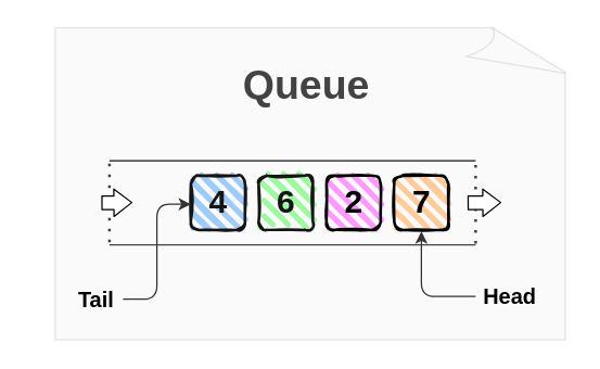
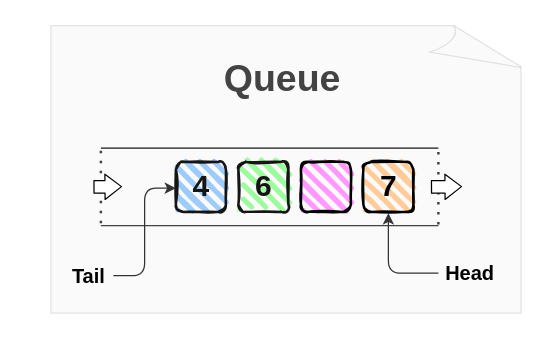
  <mxCell id="0" />
  <mxCell id="1" parent="0" />
  <mxCell id="2" value="" style="endArrow=none;html=1;fontColor=#000099;" parent="1" edge="1"><mxGeometry width="50" height="50" relative="1" as="geometry"><mxPoint x="80" y="118" as="sourcePoint" /><mxPoint x="350" y="118" as="targetPoint" /></mxGeometry></mxCell>
  <mxCell id="3" value="" style="endArrow=none;html=1;strokeColor=#333333;" parent="1" edge="1"><mxGeometry width="50" height="50" relative="1" as="geometry"><mxPoint x="80" y="180" as="sourcePoint" /><mxPoint x="350" y="180" as="targetPoint" /></mxGeometry></mxCell>
  <mxCell id="4" value="" style="endArrow=none;dashed=1;html=1;dashPattern=1 3;strokeWidth=2;strokeColor=#333333;" parent="1" edge="1"><mxGeometry width="50" height="50" relative="1" as="geometry"><mxPoint x="80" y="178" as="sourcePoint" /><mxPoint x="80" y="118" as="targetPoint" /></mxGeometry></mxCell>
  <mxCell id="5" value="" style="endArrow=none;dashed=1;html=1;dashPattern=1 3;strokeWidth=2;strokeColor=#333333;" parent="1" edge="1"><mxGeometry width="50" height="50" relative="1" as="geometry"><mxPoint x="350" y="179" as="sourcePoint" /><mxPoint x="350" y="119" as="targetPoint" /></mxGeometry></mxCell>
  <mxCell id="6" value="Queue &lt;br style=&quot;font-size: 30px&quot;&gt;" style="text;strokeColor=none;fillColor=none;html=1;fontSize=30;fontStyle=1;verticalAlign=middle;align=center;rounded=1;fontColor=#333333;" parent="1" vertex="1"><mxGeometry x="120" y="42" width="210" height="40" as="geometry" /></mxCell>
  <mxCell id="7" value="" style="group" parent="1" vertex="1" connectable="0"><mxGeometry x="140" y="129" width="40" height="40" as="geometry" /></mxCell>
  <mxCell id="8" value="" style="rounded=1;whiteSpace=wrap;html=1;strokeWidth=2;fillWeight=4;hachureGap=8;hachureAngle=45;sketch=1;fontSize=30;fontColor=#333333;fillColor=#99CCFF;" parent="7" vertex="1"><mxGeometry width="40" height="40" as="geometry" /></mxCell>
  <mxCell id="9" value="4" style="text;strokeColor=none;fillColor=none;html=1;fontSize=24;fontStyle=1;verticalAlign=middle;align=center;rounded=1;" parent="7" vertex="1"><mxGeometry x="5" y="5" width="30" height="30" as="geometry" /></mxCell>
  <mxCell id="10" value="" style="group" parent="1" vertex="1" connectable="0"><mxGeometry x="190" y="129" width="230" height="121" as="geometry" /></mxCell>
  <mxCell id="11" value="" style="rounded=1;whiteSpace=wrap;html=1;strokeWidth=2;fillWeight=4;hachureGap=8;hachureAngle=45;sketch=1;fontSize=30;fontColor=#333333;fillColor=#99FF99;" parent="10" vertex="1"><mxGeometry width="40" height="40" as="geometry" /></mxCell>
  <mxCell id="12" value="6" style="text;strokeColor=none;fillColor=none;html=1;fontSize=24;fontStyle=1;verticalAlign=middle;align=center;rounded=1;" parent="10" vertex="1"><mxGeometry x="5" y="5" width="30" height="30" as="geometry" /></mxCell>
  <mxCell id="13" value="" style="whiteSpace=wrap;html=1;shape=mxgraph.basic.document;rounded=1;fontSize=16;fontColor=#000099;opacity=10;sketch=0;fillColor=#CCCCCC;" parent="10" vertex="1"><mxGeometry x="-150" y="-109" width="380" height="230" as="geometry" /></mxCell>
  <mxCell id="14" value="" style="group" parent="1" vertex="1" connectable="0"><mxGeometry x="240" y="129" width="40" height="40" as="geometry" /></mxCell>
  <mxCell id="15" value="" style="rounded=1;whiteSpace=wrap;html=1;strokeWidth=2;fillWeight=4;hachureGap=8;hachureAngle=45;sketch=1;fontSize=30;fontColor=#333333;fillColor=#FF99FF;" parent="14" vertex="1"><mxGeometry width="40" height="40" as="geometry" /></mxCell>
- <mxCell id="16" value="2" style="text;strokeColor=none;fillColor=none;html=1;fontSize=24;fontStyle=1;verticalAlign=middle;align=center;rounded=1;" parent="14" vertex="1"><mxGeometry x="5" y="5" width="30" height="30" as="geometry" /></mxCell>
  <mxCell id="17" value="" style="group" parent="1" vertex="1" connectable="0"><mxGeometry x="290" y="129" width="40" height="40" as="geometry" /></mxCell>
  <mxCell id="18" value="" style="rounded=1;whiteSpace=wrap;html=1;strokeWidth=2;fillWeight=4;hachureGap=8;hachureAngle=45;sketch=1;fontSize=30;fontColor=#333333;fillColor=#FFCC99;" parent="17" vertex="1"><mxGeometry width="40" height="40" as="geometry" /></mxCell>
  <mxCell id="19" value="7" style="text;strokeColor=none;fillColor=none;html=1;fontSize=24;fontStyle=1;verticalAlign=middle;align=center;rounded=1;" parent="17" vertex="1"><mxGeometry x="5" y="5" width="30" height="30" as="geometry" /></mxCell>
  <mxCell id="20" value="Tail" style="text;strokeColor=none;fillColor=none;html=1;fontSize=16;fontStyle=1;verticalAlign=middle;align=center;rounded=1;" parent="1" vertex="1"><mxGeometry x="20" y="200" width="100" height="40" as="geometry" /></mxCell>
  <mxCell id="21" value="" style="edgeStyle=elbowEdgeStyle;elbow=horizontal;endArrow=classic;html=1;strokeColor=#333333;fontSize=20;fontColor=#000099;" parent="1" edge="1"><mxGeometry width="50" height="50" relative="1" as="geometry"><mxPoint x="90" y="220" as="sourcePoint" /><mxPoint x="140" y="150" as="targetPoint" /></mxGeometry></mxCell>
  <mxCell id="22" value="" style="edgeStyle=segmentEdgeStyle;endArrow=classic;html=1;strokeColor=#333333;fontSize=16;fontColor=#000099;" parent="1" edge="1"><mxGeometry width="50" height="50" relative="1" as="geometry"><mxPoint x="350" y="218" as="sourcePoint" /><mxPoint x="310" y="170" as="targetPoint" /></mxGeometry></mxCell>
  <mxCell id="23" value="Head" style="text;strokeColor=none;fillColor=none;html=1;fontSize=16;fontStyle=1;verticalAlign=middle;align=center;rounded=1;" parent="1" vertex="1"><mxGeometry x="335" y="203" width="80" height="30" as="geometry" /></mxCell>
  <mxCell id="24" value="" style="shape=flexArrow;endArrow=classic;html=1;endWidth=9.2;endSize=4.068;fillColor=#ffffff;" edge="1" parent="1"><mxGeometry width="50" height="50" relative="1" as="geometry"><mxPoint x="74" y="149" as="sourcePoint" /><mxPoint x="97" y="148.8" as="targetPoint" /></mxGeometry></mxCell>
  <mxCell id="25" value="" style="shape=flexArrow;endArrow=classic;html=1;endWidth=9.2;endSize=4.068;fillColor=#ffffff;" edge="1" parent="1"><mxGeometry width="50" height="50" relative="1" as="geometry"><mxPoint x="344" y="149" as="sourcePoint" /><mxPoint x="369" y="148.8" as="targetPoint" /></mxGeometry></mxCell>
